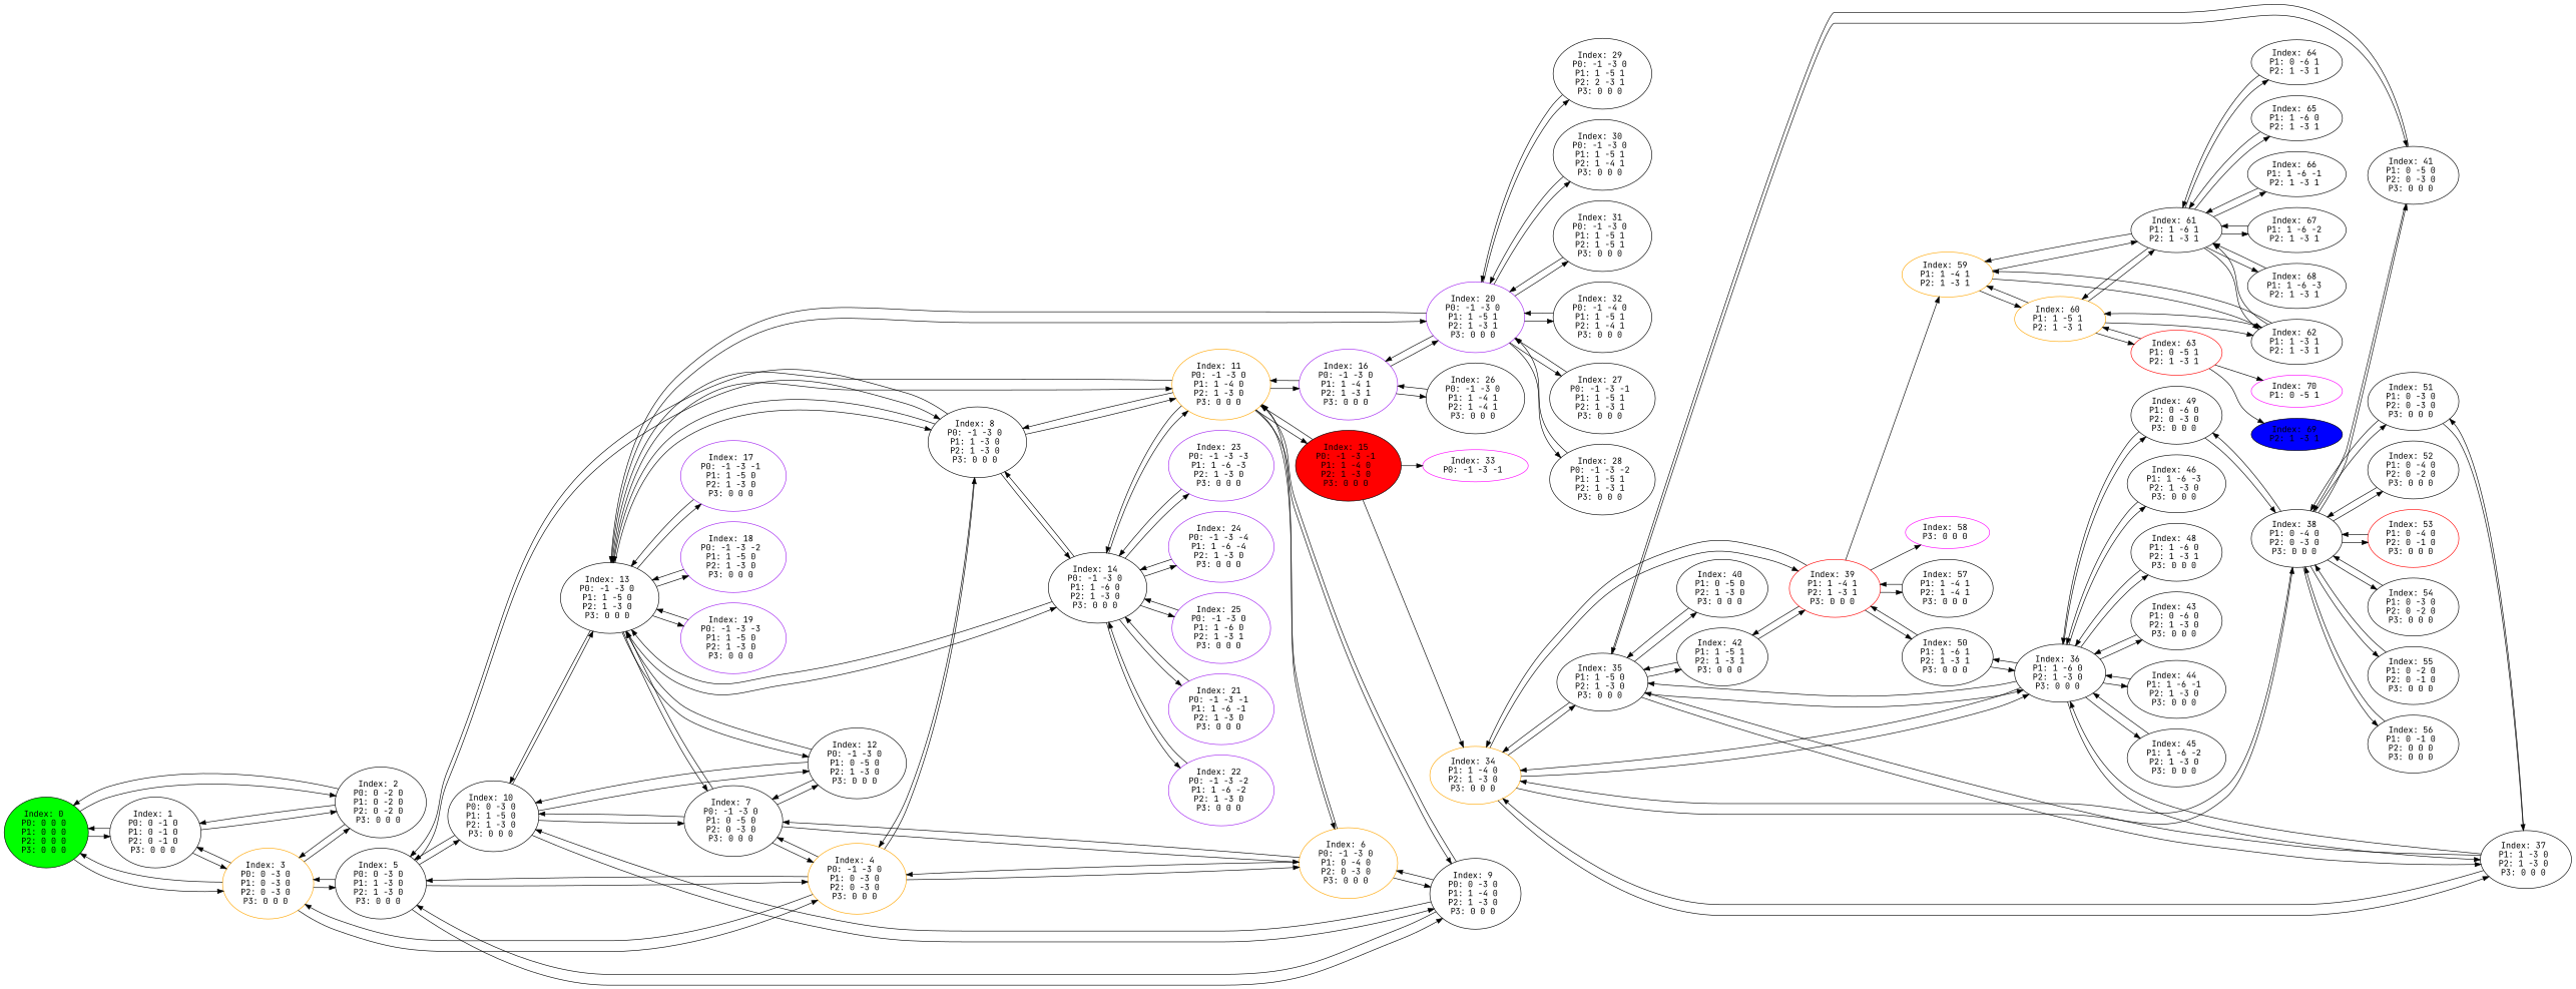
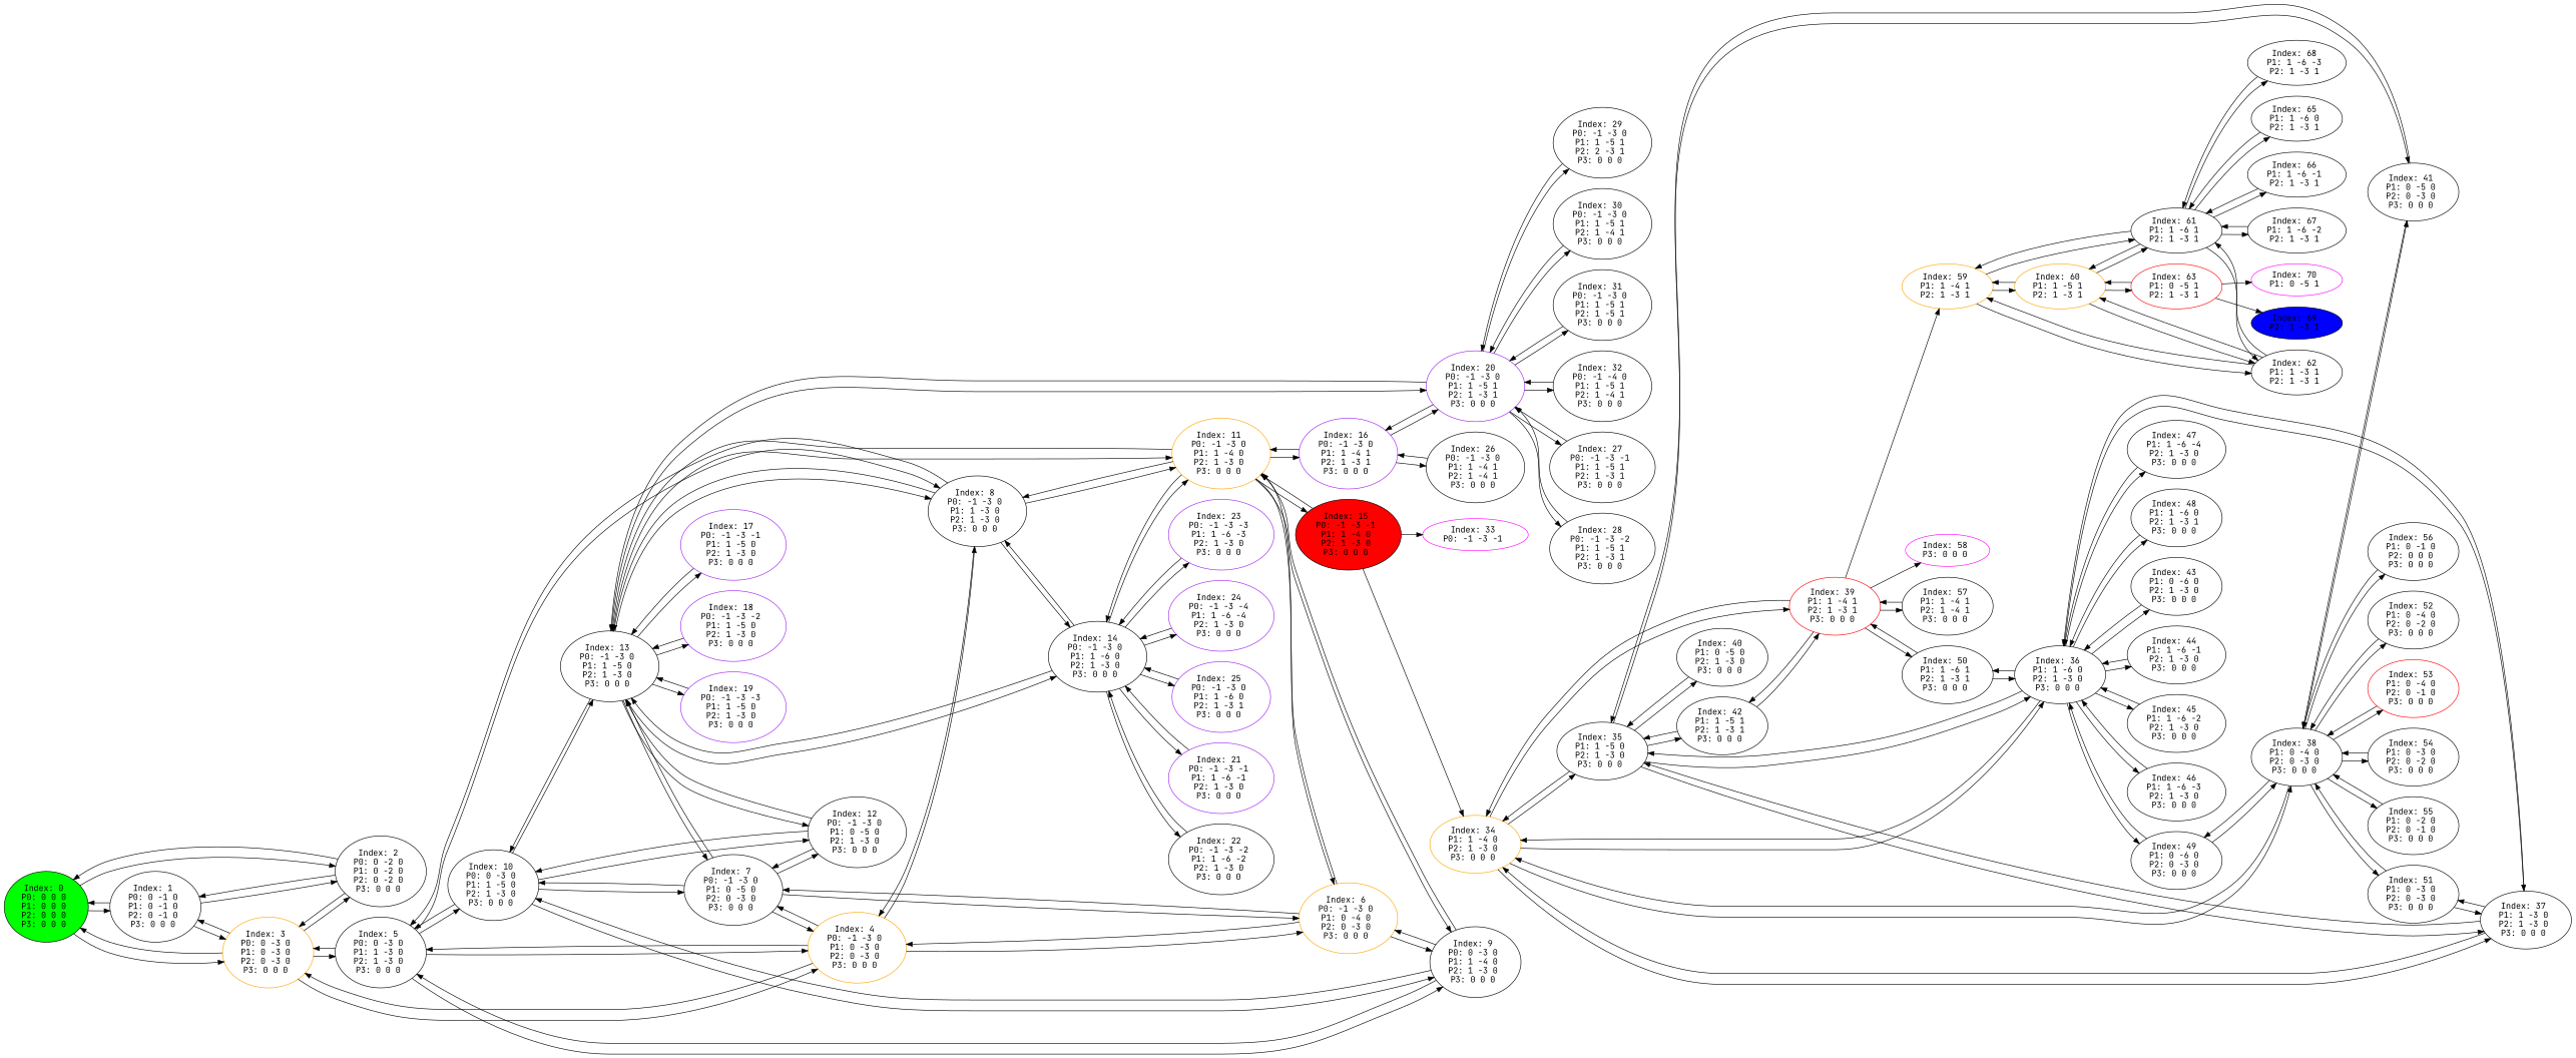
  digraph {
    color=black
    fontname="JetBrains Mono"
    rankdir=LR
    node [fontname="JetBrains Mono"]
    edge [fontname="JetBrains Mono"]
    n1 [fillcolor=green label="Index: 0 \nP0: 0 0 0 \nP1: 0 0 0 \nP2: 0 0 0 \nP3: 0 0 0 \n" style=filled]
    n2 [label="Index: 1 \nP0: 0 -1 0 \nP1: 0 -1 0 \nP2: 0 -1 0 \nP3: 0 0 0 \n"]
    n3 [label="Index: 2 \nP0: 0 -2 0 \nP1: 0 -2 0 \nP2: 0 -2 0 \nP3: 0 0 0 \n"]
    n4 [color=orange label="Index: 3 \nP0: 0 -3 0 \nP1: 0 -3 0 \nP2: 0 -3 0 \nP3: 0 0 0 \n"]
    n5 [color=orange label="Index: 4 \nP0: -1 -3 0 \nP1: 0 -3 0 \nP2: 0 -3 0 \nP3: 0 0 0 \n"]
    n6 [label="Index: 5 \nP0: 0 -3 0 \nP1: 1 -3 0 \nP2: 1 -3 0 \nP3: 0 0 0 \n"]
    n7 [color=orange label="Index: 6 \nP0: -1 -3 0 \nP1: 0 -4 0 \nP2: 0 -3 0 \nP3: 0 0 0 \n"]
    n8 [label="Index: 7 \nP0: -1 -3 0 \nP1: 0 -5 0 \nP2: 0 -3 0 \nP3: 0 0 0 \n"]
    n9 [label="Index: 8 \nP0: -1 -3 0 \nP1: 1 -3 0 \nP2: 1 -3 0 \nP3: 0 0 0 \n"]
    n10 [label="Index: 9 \nP0: 0 -3 0 \nP1: 1 -4 0 \nP2: 1 -3 0 \nP3: 0 0 0 \n"]
    n11 [label="Index: 10 \nP0: 0 -3 0 \nP1: 1 -5 0 \nP2: 1 -3 0 \nP3: 0 0 0 \n"]
    n12 [color=orange label="Index: 11 \nP0: -1 -3 0 \nP1: 1 -4 0 \nP2: 1 -3 0 \nP3: 0 0 0 \n"]
    n13 [label="Index: 12 \nP0: -1 -3 0 \nP1: 0 -5 0 \nP2: 1 -3 0 \nP3: 0 0 0 \n"]
    n14 [label="Index: 13 \nP0: -1 -3 0 \nP1: 1 -5 0 \nP2: 1 -3 0 \nP3: 0 0 0 \n"]
    n15 [label="Index: 14 \nP0: -1 -3 0 \nP1: 1 -6 0 \nP2: 1 -3 0 \nP3: 0 0 0 \n"]
    n16 [fillcolor=red label="Index: 15 \nP0: -1 -3 -1 \nP1: 1 -4 0 \nP2: 1 -3 0 \nP3: 0 0 0 \n" style=filled]
    n17 [color=purple label="Index: 16 \nP0: -1 -3 0 \nP1: 1 -4 1 \nP2: 1 -3 1 \nP3: 0 0 0 \n"]
    n18 [color=purple label="Index: 17 \nP0: -1 -3 -1 \nP1: 1 -5 0 \nP2: 1 -3 0 \nP3: 0 0 0 \n"]
    n19 [color=purple label="Index: 18 \nP0: -1 -3 -2 \nP1: 1 -5 0 \nP2: 1 -3 0 \nP3: 0 0 0 \n"]
    n20 [color=purple label="Index: 19 \nP0: -1 -3 -3 \nP1: 1 -5 0 \nP2: 1 -3 0 \nP3: 0 0 0 \n"]
    n21 [color=purple label="Index: 20 \nP0: -1 -3 0 \nP1: 1 -5 1 \nP2: 1 -3 1 \nP3: 0 0 0 \n"]
    n22 [color=purple label="Index: 21 \nP0: -1 -3 -1 \nP1: 1 -6 -1 \nP2: 1 -3 0 \nP3: 0 0 0 \n"]
-   n23 [color=purple label="Index: 22 \nP0: -1 -3 -2 \nP1: 1 -6 -2 \nP2: 1 -3 0 \nP3: 0 0 0 \n"]
+   n23 [color=black label="Index: 22 \nP0: -1 -3 -2 \nP1: 1 -6 -2 \nP2: 1 -3 0 \nP3: 0 0 0 \n"]
    n24 [color=purple label="Index: 23 \nP0: -1 -3 -3 \nP1: 1 -6 -3 \nP2: 1 -3 0 \nP3: 0 0 0 \n"]
    n25 [color=purple label="Index: 24 \nP0: -1 -3 -4 \nP1: 1 -6 -4 \nP2: 1 -3 0 \nP3: 0 0 0 \n"]
    n26 [color=purple label="Index: 25 \nP0: -1 -3 0 \nP1: 1 -6 0 \nP2: 1 -3 1 \nP3: 0 0 0 \n"]
    n27 [color=fuchsia label="Index: 33 \nP0: -1 -3 -1 \n"]
    n28 [color=orange label="Index: 34 \nP1: 1 -4 0 \nP2: 1 -3 0 \nP3: 0 0 0 \n"]
    n29 [label="Index: 26 \nP0: -1 -3 0 \nP1: 1 -4 1 \nP2: 1 -4 1 \nP3: 0 0 0 \n"]
    n30 [label="Index: 27 \nP0: -1 -3 -1 \nP1: 1 -5 1 \nP2: 1 -3 1 \nP3: 0 0 0 \n"]
    n31 [label="Index: 28 \nP0: -1 -3 -2 \nP1: 1 -5 1 \nP2: 1 -3 1 \nP3: 0 0 0 \n"]
    n32 [label="Index: 29 \nP0: -1 -3 0 \nP1: 1 -5 1 \nP2: 2 -3 1 \nP3: 0 0 0 \n"]
    n33 [label="Index: 30 \nP0: -1 -3 0 \nP1: 1 -5 1 \nP2: 1 -4 1 \nP3: 0 0 0 \n"]
    n34 [label="Index: 31 \nP0: -1 -3 0 \nP1: 1 -5 1 \nP2: 1 -5 1 \nP3: 0 0 0 \n"]
    n35 [label="Index: 32 \nP0: -1 -4 0 \nP1: 1 -5 1 \nP2: 1 -4 1 \nP3: 0 0 0 \n"]
    n36 [label="Index: 35 \nP1: 1 -5 0 \nP2: 1 -3 0 \nP3: 0 0 0 \n"]
    n37 [label="Index: 36 \nP1: 1 -6 0 \nP2: 1 -3 0 \nP3: 0 0 0 \n"]
    n38 [label="Index: 37 \nP1: 1 -3 0 \nP2: 1 -3 0 \nP3: 0 0 0 \n"]
    n39 [label="Index: 38 \nP1: 0 -4 0 \nP2: 0 -3 0 \nP3: 0 0 0 \n"]
    n40 [color=red label="Index: 39 \nP1: 1 -4 1 \nP2: 1 -3 1 \nP3: 0 0 0 \n"]
    n41 [label="Index: 40 \nP1: 0 -5 0 \nP2: 1 -3 0 \nP3: 0 0 0 \n"]
    n42 [label="Index: 41 \nP1: 0 -5 0 \nP2: 0 -3 0 \nP3: 0 0 0 \n"]
    n43 [label="Index: 42 \nP1: 1 -5 1 \nP2: 1 -3 1 \nP3: 0 0 0 \n"]
    n44 [label="Index: 43 \nP1: 0 -6 0 \nP2: 1 -3 0 \nP3: 0 0 0 \n"]
    n45 [label="Index: 44 \nP1: 1 -6 -1 \nP2: 1 -3 0 \nP3: 0 0 0 \n"]
    n46 [label="Index: 45 \nP1: 1 -6 -2 \nP2: 1 -3 0 \nP3: 0 0 0 \n"]
    n47 [label="Index: 46 \nP1: 1 -6 -3 \nP2: 1 -3 0 \nP3: 0 0 0 \n"]
+   n48 [label="Index: 47 \nP1: 1 -6 -4 \nP2: 1 -3 0 \nP3: 0 0 0 \n"]
    n49 [label="Index: 48 \nP1: 1 -6 0 \nP2: 1 -3 1 \nP3: 0 0 0 \n"]
    n50 [label="Index: 49 \nP1: 0 -6 0 \nP2: 0 -3 0 \nP3: 0 0 0 \n"]
    n51 [label="Index: 50 \nP1: 1 -6 1 \nP2: 1 -3 1 \nP3: 0 0 0 \n"]
    n52 [label="Index: 51 \nP1: 0 -3 0 \nP2: 0 -3 0 \nP3: 0 0 0 \n"]
    n53 [label="Index: 52 \nP1: 0 -4 0 \nP2: 0 -2 0 \nP3: 0 0 0 \n"]
    n54 [color=red label="Index: 53 \nP1: 0 -4 0 \nP2: 0 -1 0 \nP3: 0 0 0 \n"]
    n55 [label="Index: 54 \nP1: 0 -3 0 \nP2: 0 -2 0 \nP3: 0 0 0 \n"]
    n56 [label="Index: 55 \nP1: 0 -2 0 \nP2: 0 -1 0 \nP3: 0 0 0 \n"]
    n57 [label="Index: 56 \nP1: 0 -1 0 \nP2: 0 0 0 \nP3: 0 0 0 \n"]
    n58 [label="Index: 57 \nP1: 1 -4 1 \nP2: 1 -4 1 \nP3: 0 0 0 \n"]
    n59 [color=fuchsia label="Index: 58 \nP3: 0 0 0 \n"]
    n60 [color=orange label="Index: 59 \nP1: 1 -4 1 \nP2: 1 -3 1 \n"]
    n61 [color=orange label="Index: 60 \nP1: 1 -5 1 \nP2: 1 -3 1 \n"]
    n62 [label="Index: 61 \nP1: 1 -6 1 \nP2: 1 -3 1 \n"]
    n63 [label="Index: 62 \nP1: 1 -3 1 \nP2: 1 -3 1 \n"]
    n64 [color=red label="Index: 63 \nP1: 0 -5 1 \nP2: 1 -3 1 \n"]
-   n65 [label="Index: 64 \nP1: 0 -6 1 \nP2: 1 -3 1 \n"]
    n66 [label="Index: 65 \nP1: 1 -6 0 \nP2: 1 -3 1 \n"]
    n67 [label="Index: 66 \nP1: 1 -6 -1 \nP2: 1 -3 1 \n"]
    n68 [label="Index: 67 \nP1: 1 -6 -2 \nP2: 1 -3 1 \n"]
    n69 [label="Index: 68 \nP1: 1 -6 -3 \nP2: 1 -3 1 \n"]
    n70 [fillcolor=blue label="Index: 69 \nP2: 1 -3 1 \n" style=filled]
    n71 [color=fuchsia label="Index: 70 \nP1: 0 -5 1 \n"]
    n1 -> n2
    n1 -> n3
    n1 -> n4
    n2 -> n1
    n2 -> n3
    n2 -> n4
    n3 -> n1
    n3 -> n2
    n3 -> n4
    n4 -> n1
    n4 -> n2
    n4 -> n3
    n4 -> n5
    n4 -> n6
    n5 -> n4
    n5 -> n6
    n5 -> n7
    n5 -> n8
    n5 -> n9
    n6 -> n4
    n6 -> n5
    n6 -> n9
    n6 -> n10
    n6 -> n11
    n7 -> n5
    n7 -> n8
    n7 -> n10
    n7 -> n12
    n8 -> n5
    n8 -> n7
    n8 -> n11
    n8 -> n13
    n8 -> n14
    n9 -> n5
    n9 -> n6
    n9 -> n12
    n9 -> n14
    n9 -> n15
    n10 -> n6
    n10 -> n7
    n10 -> n11
    n10 -> n12
    n11 -> n6
    n11 -> n8
    n11 -> n10
    n11 -> n13
    n11 -> n14
    n12 -> n7
    n12 -> n9
    n12 -> n10
    n12 -> n14
    n12 -> n15
    n12 -> n16
    n12 -> n17
    n13 -> n8
    n13 -> n11
    n13 -> n14
    n14 -> n8
    n14 -> n9
    n14 -> n11
    n14 -> n12
    n14 -> n13
    n14 -> n15
    n14 -> n18
    n14 -> n19
    n14 -> n20
    n14 -> n21
    n15 -> n9
    n15 -> n12
    n15 -> n14
    n15 -> n22
    n15 -> n23
    n15 -> n24
    n15 -> n25
    n15 -> n26
    n16 -> n12
    n16 -> n27
    n16 -> n28
    n17 -> n12
    n17 -> n21
    n17 -> n29
    n18 -> n14
    n19 -> n14
    n20 -> n14
    n21 -> n14
    n21 -> n17
    n21 -> n30
    n21 -> n31
    n21 -> n32
    n21 -> n33
    n21 -> n34
    n21 -> n35
    n22 -> n15
    n23 -> n15
    n24 -> n15
    n25 -> n15
    n26 -> n15
    n28 -> n36
    n28 -> n37
    n28 -> n38
    n28 -> n39
    n28 -> n40
    n29 -> n17
    n30 -> n21
    n31 -> n21
    n32 -> n21
    n33 -> n21
    n34 -> n21
    n35 -> n21
    n36 -> n28
    n36 -> n37
    n36 -> n38
    n36 -> n41
    n36 -> n42
    n36 -> n43
    n37 -> n28
    n37 -> n36
    n37 -> n38
    n37 -> n44
    n37 -> n45
    n37 -> n46
    n37 -> n47
+   n37 -> n48
    n37 -> n49
    n37 -> n50
    n37 -> n51
    n38 -> n28
    n38 -> n36
    n38 -> n37
    n38 -> n52
    n39 -> n28
    n39 -> n42
    n39 -> n50
    n39 -> n52
    n39 -> n53
    n39 -> n54
    n39 -> n55
    n39 -> n56
    n39 -> n57
    n40 -> n28
    n40 -> n43
    n40 -> n51
    n40 -> n58
    n40 -> n59
    n40 -> n60
    n41 -> n36
    n42 -> n36
    n42 -> n39
    n43 -> n36
    n43 -> n40
    n44 -> n37
    n45 -> n37
    n46 -> n37
    n47 -> n37
+   n48 -> n37
    n49 -> n37
    n50 -> n37
    n50 -> n39
    n51 -> n37
    n51 -> n40
    n52 -> n38
    n52 -> n39
    n53 -> n39
    n54 -> n39
    n55 -> n39
    n56 -> n39
    n57 -> n39
    n58 -> n40
    n60 -> n61
    n60 -> n62
    n60 -> n63
    n61 -> n60
    n61 -> n62
    n61 -> n63
    n61 -> n64
    n62 -> n60
    n62 -> n61
    n62 -> n63
-   n62 -> n65
    n62 -> n66
    n62 -> n67
    n62 -> n68
    n62 -> n69
    n63 -> n60
    n63 -> n61
    n63 -> n62
    n64 -> n61
    n64 -> n70
    n64 -> n71
-   n65 -> n62
    n66 -> n62
    n67 -> n62
    n68 -> n62
    n69 -> n62
  }
